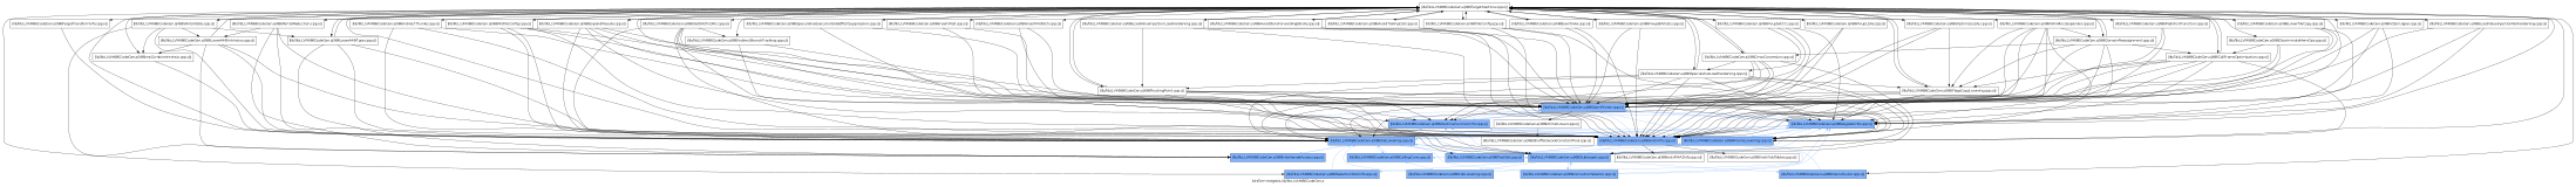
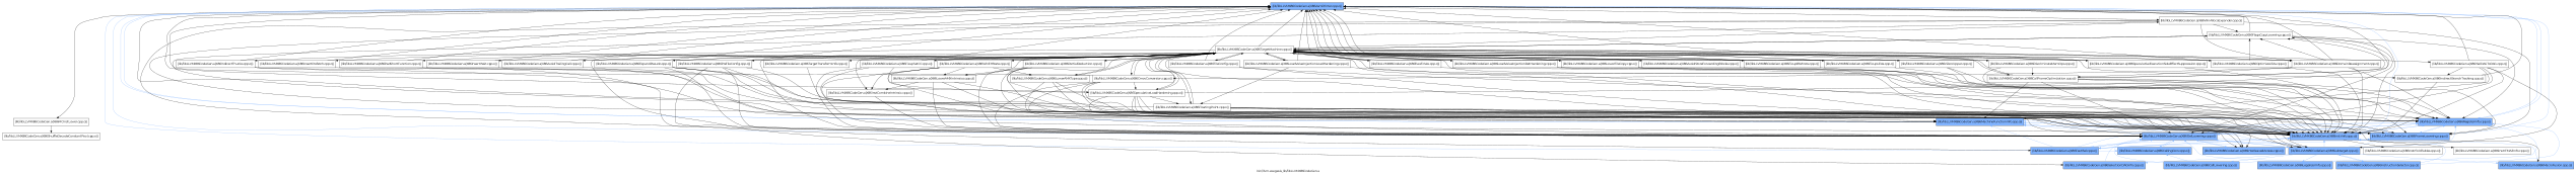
  digraph {
    fontname=Montserrat
    label="bin/llvm-exegesis_lib/libLLVMX86CodeGen.a"
    rankdir=TB
    node [fontname=Montserrat group=0 shape=box]
    edge [fontname=Montserrat]
    n1 [fillcolor="0.600000 0.5 1" group=1 label="{lib/libLLVMX86CodeGen.a(X86AsmPrinter.cpp.o)}" style=filled]
    n2 [label="{lib/libLLVMX86CodeGen.a(X86MCInstLower.cpp.o)}"]
    n3 [fillcolor="0.600000 0.5 1" group=1 label="{lib/libLLVMX86CodeGen.a(X86MachineFunctionInfo.cpp.o)}" style=filled]
    n4 [fillcolor="0.600000 0.5 1" group=1 label="{lib/libLLVMX86CodeGen.a(X86RegisterInfo.cpp.o)}" style=filled]
    n5 [label="{lib/libLLVMX86CodeGen.a(X86ShuffleDecodeConstantPool.cpp.o)}"]
    n6 [fillcolor="0.600000 0.5 1" group=1 label="{lib/libLLVMX86CodeGen.a(X86ISelLowering.cpp.o)}" style=filled]
    n7 [fillcolor="0.600000 0.5 1" group=1 label="{lib/libLLVMX86CodeGen.a(X86InstrInfo.cpp.o)}" style=filled]
    n8 [fillcolor="0.600000 0.5 1" group=1 label="{lib/libLLVMX86CodeGen.a(X86FrameLowering.cpp.o)}" style=filled]
    n9 [fillcolor="0.600000 0.5 1" group=1 label="{lib/libLLVMX86CodeGen.a(X86FastISel.cpp.o)}" style=filled]
    n10 [fillcolor="0.600000 0.5 1" group=1 label="{lib/libLLVMX86CodeGen.a(X86CallingConv.cpp.o)}" style=filled]
    n11 [fillcolor="0.600000 0.5 1" group=1 label="{lib/libLLVMX86CodeGen.a(X86InterleavedAccess.cpp.o)}" style=filled]
    n12 [fillcolor="0.600000 0.5 1" group=1 label="{lib/libLLVMX86CodeGen.a(X86Subtarget.cpp.o)}" style=filled]
    n13 [label="{lib/libLLVMX86CodeGen.a(X86InstrFoldTables.cpp.o)}"]
    n14 [label="{lib/libLLVMX86CodeGen.a(X86InstrFMA3Info.cpp.o)}"]
    n15 [fillcolor="0.600000 0.5 1" group=1 label="{lib/libLLVMX86CodeGen.a(X86SelectionDAGInfo.cpp.o)}" style=filled]
    n16 [fillcolor="0.600000 0.5 1" group=1 label="{lib/libLLVMX86CodeGen.a(X86MacroFusion.cpp.o)}" style=filled]
    n17 [fillcolor="0.600000 0.5 1" group=1 label="{lib/libLLVMX86CodeGen.a(X86CallLowering.cpp.o)}" style=filled]
+   n18 [fillcolor="0.600000 0.5 1" group=1 label="{lib/libLLVMX86CodeGen.a(X86LegalizerInfo.cpp.o)}" style=filled]
    n19 [fillcolor="0.600000 0.5 1" group=1 label="{lib/libLLVMX86CodeGen.a(X86InstructionSelector.cpp.o)}" style=filled]
    n20 [label="{lib/libLLVMX86CodeGen.a(X86TargetMachine.cpp.o)}"]
    n21 [label="{lib/libLLVMX86CodeGen.a(X86InstCombineIntrinsic.cpp.o)}"]
    n22 [label="{lib/libLLVMX86CodeGen.a(X86SpeculativeExecutionSideEffectSuppression.cpp.o)}"]
    n23 [label="{lib/libLLVMX86CodeGen.a(X86IndirectThunks.cpp.o)}"]
    n24 [label="{lib/libLLVMX86CodeGen.a(X86LoadValueInjectionRetHardening.cpp.o)}"]
    n25 [label="{lib/libLLVMX86CodeGen.a(X86AvoidTrailingCall.cpp.o)}"]
    n26 [label="{lib/libLLVMX86CodeGen.a(X86ExpandPseudo.cpp.o)}"]
    n27 [label="{lib/libLLVMX86CodeGen.a(X86LowerTileCopy.cpp.o)}"]
    n28 [label="{lib/libLLVMX86CodeGen.a(X86FloatingPoint.cpp.o)}"]
    n29 [label="{lib/libLLVMX86CodeGen.a(X86LoadValueInjectionLoadHardening.cpp.o)}"]
    n30 [label="{lib/libLLVMX86CodeGen.a(X86TileConfig.cpp.o)}"]
    n31 [label="{lib/libLLVMX86CodeGen.a(X86SpeculativeLoadHardening.cpp.o)}"]
    n32 [label="{lib/libLLVMX86CodeGen.a(X86FlagsCopyLowering.cpp.o)}"]
    n33 [label="{lib/libLLVMX86CodeGen.a(X86FixupSetCC.cpp.o)}"]
    n34 [label="{lib/libLLVMX86CodeGen.a(X86OptimizeLEAs.cpp.o)}"]
    n35 [label="{lib/libLLVMX86CodeGen.a(X86CallFrameOptimization.cpp.o)}"]
    n36 [label="{lib/libLLVMX86CodeGen.a(X86AvoidStoreForwardingBlocks.cpp.o)}"]
    n37 [label="{lib/libLLVMX86CodeGen.a(X86PreTileConfig.cpp.o)}"]
    n38 [label="{lib/libLLVMX86CodeGen.a(X86CmovConversion.cpp.o)}"]
    n39 [label="{lib/libLLVMX86CodeGen.a(X86ISelDAGToDAG.cpp.o)}"]
    n40 [label="{lib/libLLVMX86CodeGen.a(X86IndirectBranchTracking.cpp.o)}"]
    n41 [label="{lib/libLLVMX86CodeGen.a(X86EvexToVex.cpp.o)}"]
    n42 [label="{lib/libLLVMX86CodeGen.a(X86DiscriminateMemOps.cpp.o)}"]
    n43 [label="{lib/libLLVMX86CodeGen.a(X86InsertPrefetch.cpp.o)}"]
    n44 [label="{lib/libLLVMX86CodeGen.a(X86FixupBWInsts.cpp.o)}"]
    n45 [label="{lib/libLLVMX86CodeGen.a(X86PadShortFunction.cpp.o)}"]
    n46 [label="{lib/libLLVMX86CodeGen.a(X86FixupLEAs.cpp.o)}"]
    n47 [label="{lib/libLLVMX86CodeGen.a(X86LowerAMXType.cpp.o)}"]
    n48 [label="{lib/libLLVMX86CodeGen.a(X86DomainReassignment.cpp.o)}"]
    n49 [label="{lib/libLLVMX86CodeGen.a(X86PartialReduction.cpp.o)}"]
    n50 [label="{lib/libLLVMX86CodeGen.a(X86TargetTransformInfo.cpp.o)}"]
    n51 [label="{lib/libLLVMX86CodeGen.a(X86VZeroUpper.cpp.o)}"]
    n52 [label="{lib/libLLVMX86CodeGen.a(X86WinAllocaExpander.cpp.o)}"]
    n53 [label="{lib/libLLVMX86CodeGen.a(X86WinEHState.cpp.o)}"]
    n54 [label="{lib/libLLVMX86CodeGen.a(X86InsertWait.cpp.o)}"]
    n55 [label="{lib/libLLVMX86CodeGen.a(X86LowerAMXIntrinsics.cpp.o)}"]
    subgraph sub_1 {
      rank=same
      n1
    }
    subgraph sub_2 {
      rank=same
      n2
      n3
      n4
    }
    subgraph sub_3 {
      rank=same
      n5
      n6
      n7
      n8
    }
    subgraph sub_4 {
      rank=same
      n9
      n10
      n11
      n12
      n13
      n14
    }
    subgraph sub_5 {
      rank=same
      n1
    }
    subgraph sub_6 {
      rank=same
      n2
      n3
      n4
    }
    subgraph sub_7 {
      rank=same
      n5
      n6
      n7
      n8
    }
    subgraph sub_8 {
      rank=same
      n9
      n10
      n11
      n12
      n13
      n14
    }
    n1 -> n2
    n1 -> n3 [color="0.600000 0.5 1"]
    n1 -> n4 [color="0.600000 0.5 1"]
    n2 -> n5
    n3 -> n1 [color="0.600000 0.5 1"]
    n3 -> n4 [color="0.600000 0.5 1"]
    n4 -> n1 [color="0.600000 0.5 1"]
    n4 -> n3 [color="0.600000 0.5 1"]
    n4 -> n6 [color="0.600000 0.5 1"]
    n4 -> n7 [color="0.600000 0.5 1"]
    n4 -> n8 [color="0.600000 0.5 1"]
    n6 -> n1 [color="0.600000 0.5 1"]
    n6 -> n3 [color="0.600000 0.5 1"]
    n6 -> n4 [color="0.600000 0.5 1"]
    n6 -> n7 [color="0.600000 0.5 1"]
    n6 -> n8 [color="0.600000 0.5 1"]
    n6 -> n9 [color="0.600000 0.5 1"]
    n6 -> n10 [color="0.600000 0.5 1"]
    n6 -> n11 [color="0.600000 0.5 1"]
    n6 -> n12 [color="0.600000 0.5 1"]
    n7 -> n1 [color="0.600000 0.5 1"]
    n7 -> n3 [color="0.600000 0.5 1"]
    n7 -> n4 [color="0.600000 0.5 1"]
    n7 -> n6 [color="0.600000 0.5 1"]
    n7 -> n8 [color="0.600000 0.5 1"]
    n7 -> n9 [color="0.600000 0.5 1"]
    n7 -> n13
    n7 -> n14
    n8 -> n1 [color="0.600000 0.5 1"]
    n8 -> n3 [color="0.600000 0.5 1"]
    n8 -> n4 [color="0.600000 0.5 1"]
    n8 -> n6 [color="0.600000 0.5 1"]
    n8 -> n7 [color="0.600000 0.5 1"]
    n8 -> n9 [color="0.600000 0.5 1"]
    n9 -> n1 [color="0.600000 0.5 1"]
    n9 -> n3 [color="0.600000 0.5 1"]
    n9 -> n4 [color="0.600000 0.5 1"]
    n9 -> n6 [color="0.600000 0.5 1"]
    n9 -> n7 [color="0.600000 0.5 1"]
    n9 -> n10 [color="0.600000 0.5 1"]
    n9 -> n12 [color="0.600000 0.5 1"]
    n10 -> n6 [color="0.600000 0.5 1"]
    n11 -> n6 [color="0.600000 0.5 1"]
    n12 -> n3 [color="0.600000 0.5 1"]
    n12 -> n4 [color="0.600000 0.5 1"]
    n12 -> n6 [color="0.600000 0.5 1"]
    n12 -> n7 [color="0.600000 0.5 1"]
    n12 -> n8 [color="0.600000 0.5 1"]
    n12 -> n15 [color="0.600000 0.5 1"]
    n12 -> n16 [color="0.600000 0.5 1"]
    n12 -> n17 [color="0.600000 0.5 1"]
+   n12 -> n18 [color="0.600000 0.5 1"]
    n12 -> n19 [color="0.600000 0.5 1"]
    n15 -> n6 [color="0.600000 0.5 1"]
    n16 -> n7 [color="0.600000 0.5 1"]
    n17 -> n4 [color="0.600000 0.5 1"]
    n17 -> n6 [color="0.600000 0.5 1"]
    n17 -> n10 [color="0.600000 0.5 1"]
    n19 -> n4 [color="0.600000 0.5 1"]
    n19 -> n6 [color="0.600000 0.5 1"]
    n19 -> n7 [color="0.600000 0.5 1"]
    n19 -> n12 [color="0.600000 0.5 1"]
    n20 -> n1
    n20 -> n4
    n20 -> n6
    n20 -> n7
    n20 -> n8
    n20 -> n12
    n20 -> n15
    n20 -> n16
    n20 -> n21
    n20 -> n22
    n20 -> n23
    n20 -> n24
    n20 -> n25
    n20 -> n26
    n20 -> n27
    n20 -> n28
    n20 -> n29
    n20 -> n30
    n20 -> n31
    n20 -> n32
    n20 -> n33
    n20 -> n34
    n20 -> n35
    n20 -> n36
    n20 -> n37
    n20 -> n38
    n20 -> n39
    n20 -> n40
    n20 -> n41
    n20 -> n42
    n20 -> n43
    n20 -> n44
    n20 -> n45
    n20 -> n46
    n20 -> n47
    n20 -> n48
    n20 -> n49
    n20 -> n50
    n20 -> n51
    n20 -> n52
    n20 -> n53
    n20 -> n54
    n21 -> n6
    n22 -> n1
    n22 -> n7
    n22 -> n20
    n23 -> n1
    n23 -> n6
    n23 -> n7
    n24 -> n1
    n24 -> n4
    n24 -> n7
    n24 -> n20
    n25 -> n1
    n25 -> n7
    n25 -> n20
    n26 -> n1
    n26 -> n3
    n26 -> n6
    n26 -> n7
    n26 -> n8
    n26 -> n20
    n27 -> n1
    n27 -> n4
    n27 -> n7
    n27 -> n20
    n28 -> n1
    n28 -> n3
    n28 -> n4
    n28 -> n7
    n28 -> n8
    n28 -> n12
    n28 -> n20
    n29 -> n1
    n29 -> n7
    n29 -> n20
    n29 -> n28
    n30 -> n1
    n30 -> n7
    n30 -> n8
    n30 -> n20
    n31 -> n1
    n31 -> n4
    n31 -> n6
    n31 -> n7
    n31 -> n8
    n31 -> n12
    n31 -> n20
    n31 -> n28
    n31 -> n32
    n32 -> n1
    n32 -> n4
    n32 -> n6
    n32 -> n7
    n32 -> n20
    n33 -> n1
    n33 -> n4
    n33 -> n7
    n33 -> n20
    n33 -> n31
    n34 -> n1
    n34 -> n7
    n34 -> n20
    n34 -> n32
    n35 -> n1
    n35 -> n3
    n35 -> n4
    n35 -> n6
    n35 -> n7
    n35 -> n8
    n35 -> n20
    n35 -> n32
    n36 -> n1
    n36 -> n7
    n36 -> n20
    n37 -> n1
    n37 -> n4
    n37 -> n6
    n37 -> n7
    n37 -> n9
    n37 -> n20
    n38 -> n1
    n38 -> n3
    n38 -> n6
    n38 -> n7
    n38 -> n12
    n38 -> n20
    n38 -> n31
    n39 -> n1
    n39 -> n3
    n39 -> n6
    n39 -> n7
    n39 -> n12
    n39 -> n40
    n40 -> n1
    n40 -> n7
    n41 -> n1
    n41 -> n7
    n41 -> n20
    n42 -> n1
    n42 -> n7
    n42 -> n35
    n43 -> n1
    n43 -> n7
    n44 -> n1
    n44 -> n7
    n44 -> n20
    n45 -> n1
    n45 -> n7
    n46 -> n1
    n46 -> n7
    n46 -> n20
    n47 -> n6
    n47 -> n7
    n47 -> n11
    n47 -> n20
    n48 -> n1
    n48 -> n4
    n48 -> n7
    n48 -> n20
    n48 -> n32
    n48 -> n35
    n48 -> n38
    n49 -> n6
    n49 -> n7
    n49 -> n11
    n49 -> n20
    n49 -> n55
    n50 -> n6
    n51 -> n1
    n51 -> n4
    n51 -> n7
-   n52 -> n1
+   n1 -> n52
    n52 -> n3
    n52 -> n6
    n52 -> n7
    n52 -> n8
    n52 -> n32
    n52 -> n48
    n53 -> n6
    n53 -> n11
    n53 -> n20
    n53 -> n21
    n53 -> n47
    n53 -> n55
    n54 -> n1
    n54 -> n7
    n55 -> n6
    n55 -> n7
    n55 -> n11
    n55 -> n20
    n55 -> n21
  }
